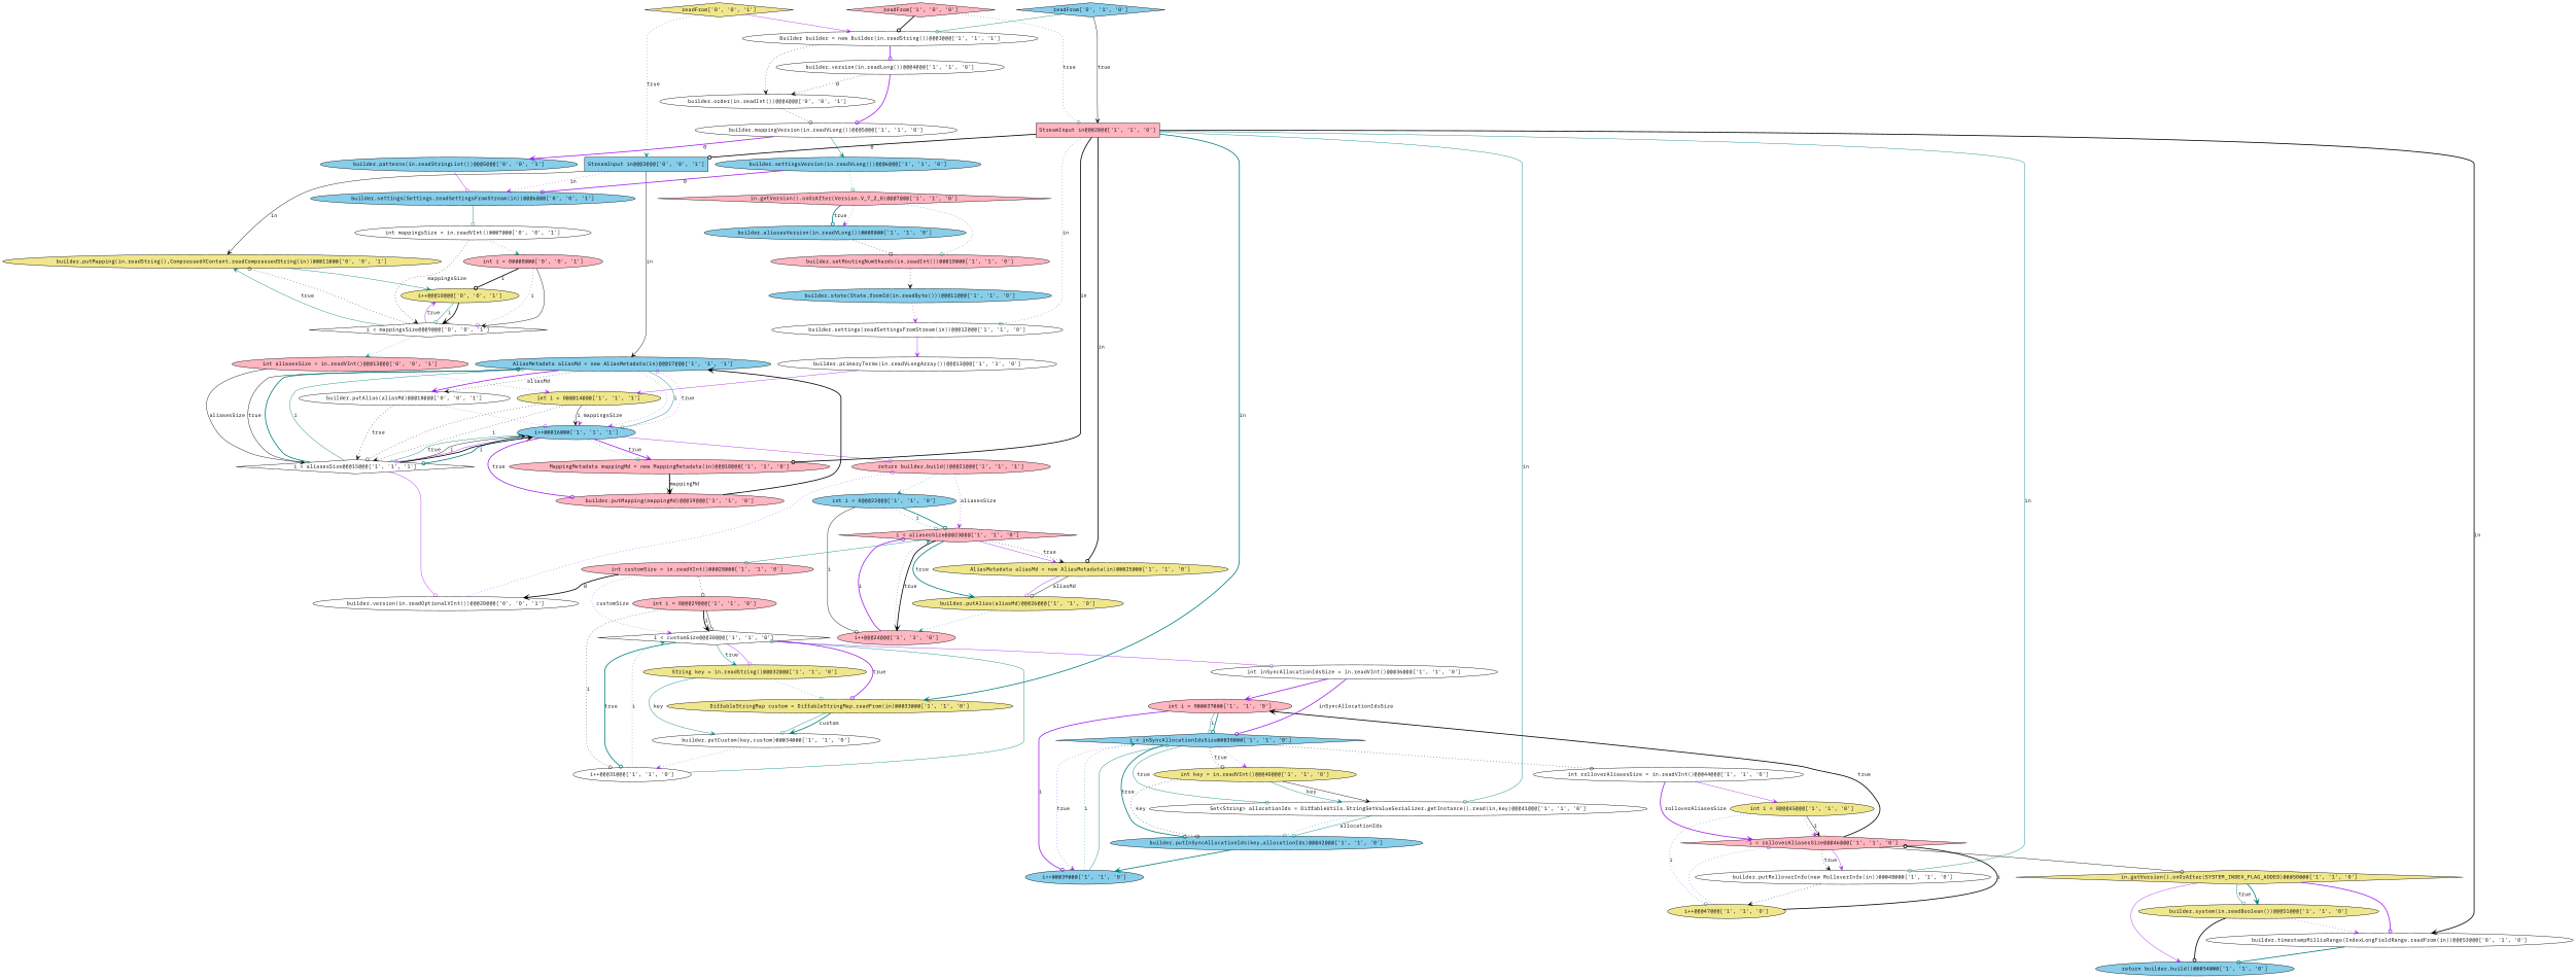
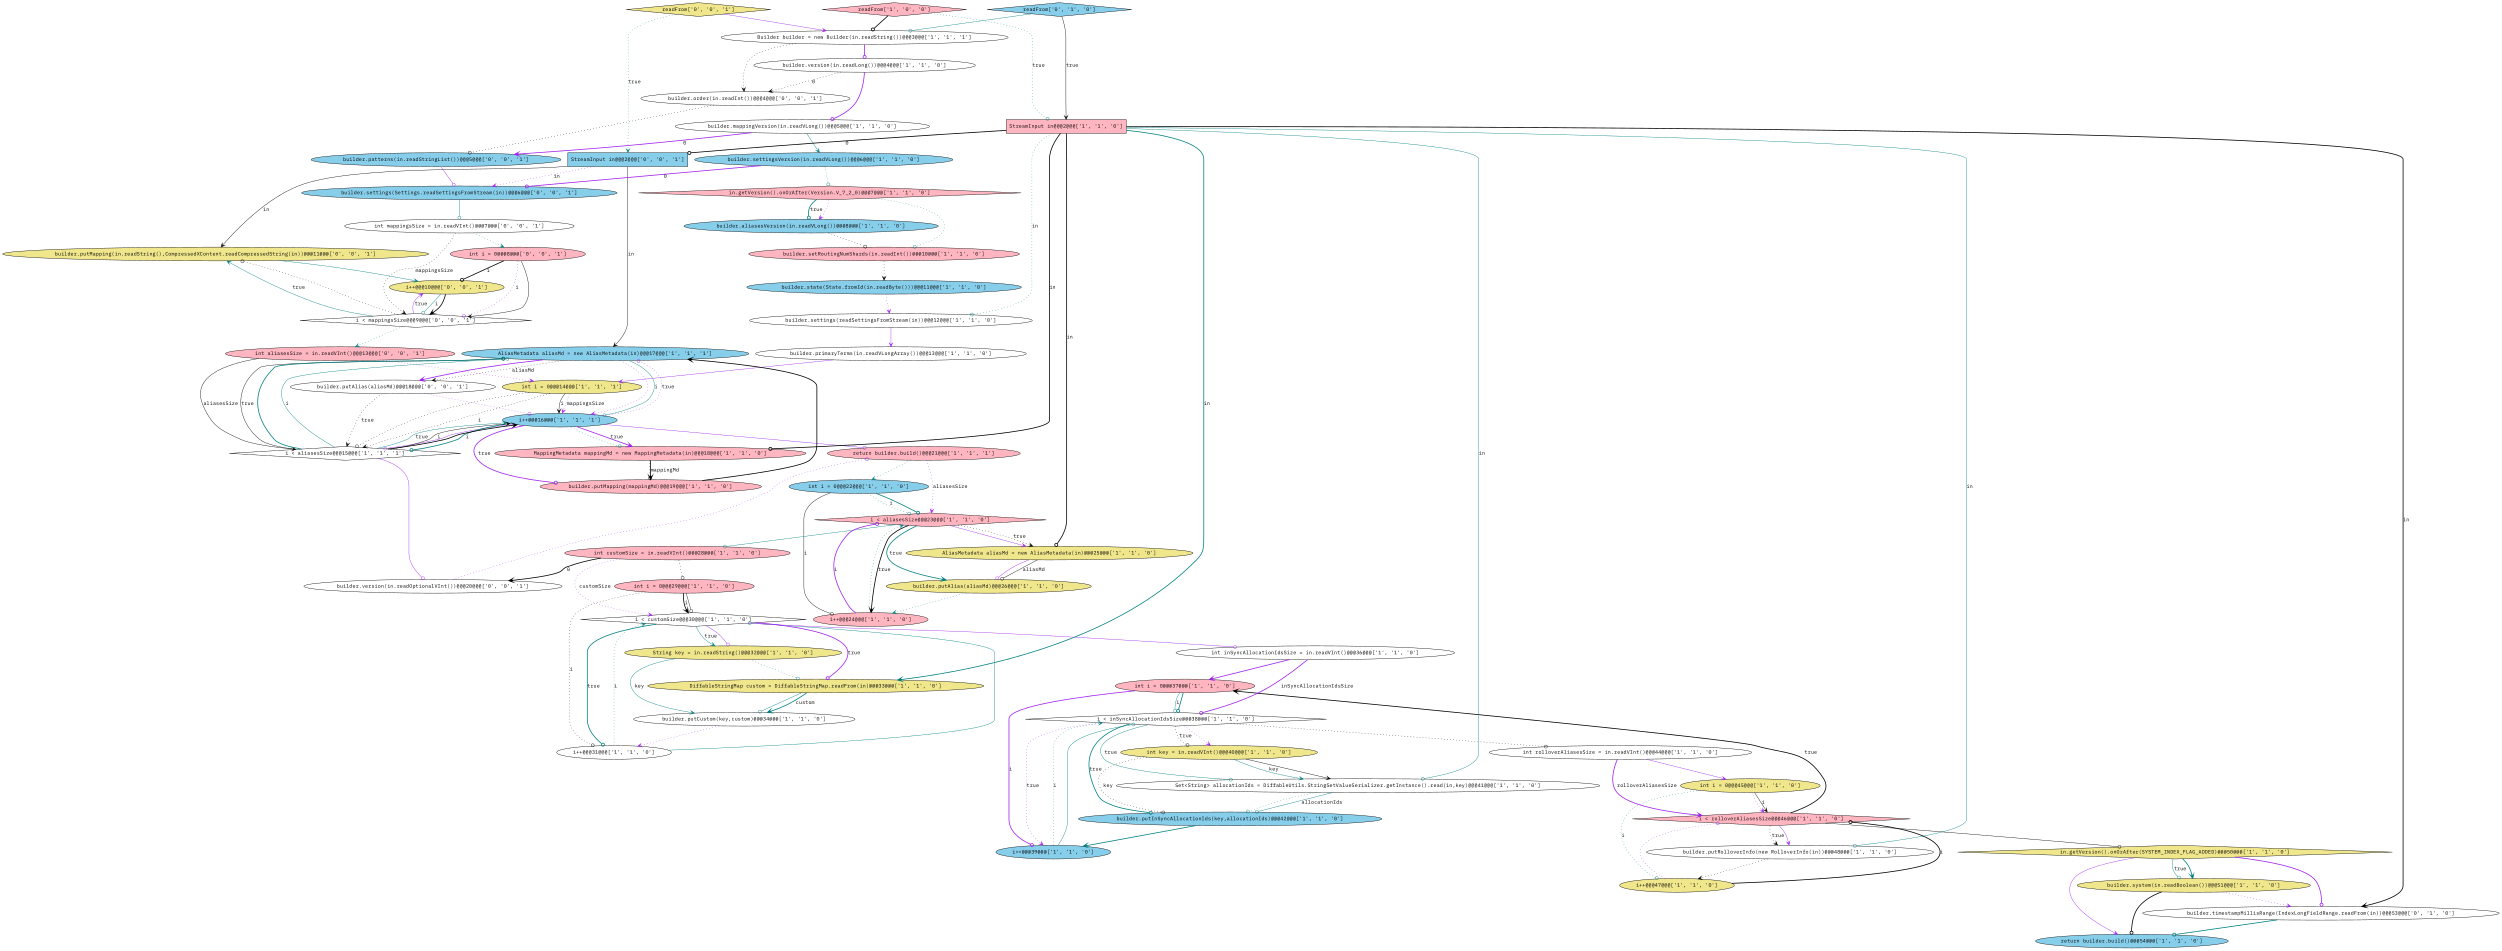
  digraph {
    fontname="IBM Plex Mono"
    node [fillcolor=white fontname="IBM Plex Mono" shape=ellipse style=filled]
    edge [arrowhead=odot color=teal fontname="IBM Plex Mono" style=dotted]
    n1 [fillcolor=skyblue label="StreamInput in@@@2@@@['0', '0', '1']" shape=box]
    n2 [fillcolor=skyblue label="AliasMetadata aliasMd = new AliasMetadata(in)@@@17@@@['1', '1', '1']"]
    n3 [fillcolor=khaki label="builder.putMapping(in.readString(),CompressedXContent.readCompressedString(in))@@@11@@@['0', '0', '1']"]
    n4 [fillcolor=skyblue label="builder.settings(Settings.readSettingsFromStream(in))@@@6@@@['0', '0', '1']"]
    n5 [fillcolor=skyblue label="i++@@@16@@@['1', '1', '1']"]
    n6 [label="builder.putAlias(aliasMd)@@@18@@@['0', '0', '1']"]
    n7 [fillcolor=khaki label="i++@@@10@@@['0', '0', '1']"]
    n8 [label="int mappingsSize = in.readVInt()@@@7@@@['0', '0', '1']"]
    n9 [fillcolor=skyblue label="return builder.build()@@@54@@@['1', '1', '0']"]
    n10 [fillcolor=lightpink label="int i = 0@@@8@@@['0', '0', '1']"]
    n11 [label="i < mappingsSize@@@9@@@['0', '0', '1']" shape=diamond]
    n12 [fillcolor=lightpink label="int aliasesSize = in.readVInt()@@@13@@@['0', '0', '1']"]
    n13 [label="Builder builder = new Builder(in.readString())@@@3@@@['1', '1', '1']"]
    n14 [label="builder.order(in.readInt())@@@4@@@['0', '0', '1']"]
    n15 [label="builder.version(in.readLong())@@@4@@@['1', '1', '0']"]
    n16 [fillcolor=skyblue label="builder.patterns(in.readStringList())@@@5@@@['0', '0', '1']"]
    n17 [label="builder.mappingVersion(in.readVLong())@@@5@@@['1', '1', '0']"]
    n18 [label="builder.settings(readSettingsFromStream(in))@@@12@@@['1', '1', '0']"]
    n19 [label="builder.primaryTerms(in.readVLongArray())@@@13@@@['1', '1', '0']"]
    n20 [fillcolor=khaki label="int i = 0@@@14@@@['1', '1', '1']"]
    n21 [fillcolor=khaki label="String key = in.readString()@@@32@@@['1', '1', '0']"]
    n22 [label="builder.putCustom(key,custom)@@@34@@@['1', '1', '0']"]
    n23 [fillcolor=khaki label="DiffableStringMap custom = DiffableStringMap.readFrom(in)@@@33@@@['1', '1', '0']"]
    n24 [label="i++@@@31@@@['1', '1', '0']"]
    n25 [fillcolor=lightpink label="int i = 0@@@37@@@['1', '1', '0']"]
-   n26 [fillcolor=skyblue label="i < inSyncAllocationIdsSize@@@38@@@['1', '1', '0']" shape=diamond]
+   n26 [label="i < inSyncAllocationIdsSize@@@38@@@['1', '1', '0']" shape=diamond]
    n27 [fillcolor=skyblue label="i++@@@39@@@['1', '1', '0']"]
    n28 [fillcolor=khaki label="int key = in.readVInt()@@@40@@@['1', '1', '0']"]
    n29 [label="int rolloverAliasesSize = in.readVInt()@@@44@@@['1', '1', '0']"]
    n30 [fillcolor=skyblue label="builder.putInSyncAllocationIds(key,allocationIds)@@@42@@@['1', '1', '0']"]
    n31 [label="Set<String> allocationIds = DiffableUtils.StringSetValueSerializer.getInstance().read(in,key)@@@41@@@['1', '1', '0']"]
    n32 [fillcolor=lightpink label="return builder.build()@@@21@@@['1', '1', '1']"]
    n33 [fillcolor=skyblue label="int i = 0@@@22@@@['1', '1', '0']"]
    n34 [fillcolor=lightpink label="i < aliasesSize@@@23@@@['1', '1', '0']" shape=diamond]
    n35 [fillcolor=lightpink label="i++@@@24@@@['1', '1', '0']"]
    n36 [fillcolor=lightpink label="int customSize = in.readVInt()@@@28@@@['1', '1', '0']"]
    n37 [fillcolor=khaki label="AliasMetadata aliasMd = new AliasMetadata(in)@@@25@@@['1', '1', '0']"]
    n38 [fillcolor=khaki label="builder.putAlias(aliasMd)@@@26@@@['1', '1', '0']"]
    n39 [label="i < aliasesSize@@@15@@@['1', '1', '1']" shape=diamond]
    n40 [fillcolor=lightpink label="MappingMetadata mappingMd = new MappingMetadata(in)@@@18@@@['1', '1', '0']"]
    n41 [fillcolor=lightpink label="builder.putMapping(mappingMd)@@@19@@@['1', '1', '0']"]
    n42 [label="i < customSize@@@30@@@['1', '1', '0']" shape=diamond]
    n43 [label="builder.putRolloverInfo(new RolloverInfo(in))@@@48@@@['1', '1', '0']"]
    n44 [fillcolor=khaki label="i++@@@47@@@['1', '1', '0']"]
    n45 [fillcolor=lightpink label="i < rolloverAliasesSize@@@46@@@['1', '1', '0']" shape=diamond]
    n46 [fillcolor=skyblue label="builder.aliasesVersion(in.readVLong())@@@8@@@['1', '1', '0']"]
    n47 [fillcolor=lightpink label="builder.setRoutingNumShards(in.readInt())@@@10@@@['1', '1', '0']"]
    n48 [fillcolor=skyblue label="builder.state(State.fromId(in.readByte()))@@@11@@@['1', '1', '0']"]
    n49 [label="builder.version(in.readOptionalVInt())@@@20@@@['0', '0', '1']"]
    n50 [fillcolor=lightpink label="int i = 0@@@29@@@['1', '1', '0']"]
    n51 [label="int inSyncAllocationIdsSize = in.readVInt()@@@36@@@['1', '1', '0']"]
    n52 [fillcolor=khaki label="int i = 0@@@45@@@['1', '1', '0']"]
    n53 [fillcolor=khaki label="in.getVersion().onOrAfter(SYSTEM_INDEX_FLAG_ADDED)@@@50@@@['1', '1', '0']" shape=diamond]
    n54 [label="builder.timestampMillisRange(IndexLongFieldRange.readFrom(in))@@@53@@@['0', '1', '0']"]
    n55 [fillcolor=lightpink label="readFrom['1', '0', '0']" shape=diamond]
    n56 [fillcolor=lightpink label="StreamInput in@@@2@@@['1', '1', '0']" shape=box]
    n57 [fillcolor=khaki label="builder.system(in.readBoolean())@@@51@@@['1', '1', '0']"]
    n58 [fillcolor=lightpink label="in.getVersion().onOrAfter(Version.V_7_2_0)@@@7@@@['1', '1', '0']" shape=diamond]
    n59 [fillcolor=skyblue label="builder.settingsVersion(in.readVLong())@@@6@@@['1', '1', '0']"]
    n60 [fillcolor=skyblue label="readFrom['0', '1', '0']" shape=diamond]
    n61 [fillcolor=khaki label="readFrom['0', '0', '1']" shape=diamond]
    n1 -> n2 [arrowhead=vee color=black label=in style=solid]
    n1 -> n3 [arrowhead=vee color=black label=in style=solid]
    n1 -> n4 [arrowhead=vee color=purple label=in]
    n2 -> n5 [arrowhead=vee color=purple]
    n2 -> n5 [label=i style=solid]
    n2 -> n6 [arrowhead=vee color=black label=aliasMd]
    n2 -> n6 [arrowhead=vee color=purple style=bold]
    n3 -> n7 [arrowhead=vee style=solid]
    n4 -> n8 [style=solid]
    n5 -> n2 [color=purple label=true]
    n5 -> n32 [color=purple style=solid]
    n5 -> n39 [color=purple style=solid]
    n5 -> n39 [label=i style=bold]
    n5 -> n40 [arrowhead=vee color=purple label=true style=bold]
    n5 -> n40
    n5 -> n41 [color=purple label=true style=bold]
    n6 -> n5 [color=purple]
    n6 -> n39 [arrowhead=vee color=black label=true]
    n7 -> n11 [label=i style=solid]
    n7 -> n11 [arrowhead=vee color=black style=bold]
    n8 -> n10 [arrowhead=vee]
    n8 -> n11 [arrowhead=vee color=black label=mappingsSize]
    n10 -> n7 [color=black label=i style=bold]
    n10 -> n11 [arrowhead=vee color=black style=solid]
    n10 -> n11 [color=purple label=i]
    n11 -> n3 [arrowhead=vee label=true style=solid]
    n11 -> n3 [color=black]
    n11 -> n7 [arrowhead=vee color=purple label=true style=solid]
    n11 -> n12 [arrowhead=vee]
    n12 -> n20 [arrowhead=vee color=purple]
    n12 -> n39 [arrowhead=vee color=black label=aliasesSize style=solid]
    n13 -> n14 [arrowhead=vee color=black]
    n13 -> n15 [color=purple style=bold]
-   n14 -> n17 [color=black]
+   n14 -> n16 [color=black]
    n15 -> n14 [arrowhead=vee color=black label=0]
    n15 -> n17 [color=purple style=bold]
    n16 -> n4 [color=purple style=solid]
    n17 -> n16 [arrowhead=vee color=purple label=0 style=bold]
    n17 -> n59 [arrowhead=vee style=solid]
    n18 -> n19 [arrowhead=vee color=purple style=solid]
    n19 -> n20 [arrowhead=vee color=purple style=solid]
    n20 -> n5 [arrowhead=vee color=purple label=mappingsSize]
    n20 -> n5 [arrowhead=vee color=black label=i style=solid]
    n20 -> n39 [arrowhead=vee color=black label=i]
    n20 -> n39 [color=black]
    n21 -> n22 [arrowhead=vee label=key style=solid]
    n21 -> n23
    n22 -> n24 [arrowhead=vee color=purple]
    n23 -> n22 [style=solid]
    n23 -> n22 [arrowhead=vee label=custom style=bold]
    n24 -> n42 [style=solid]
    n24 -> n42 [arrowhead=vee label=i]
    n25 -> n26 [label=i style=solid]
    n25 -> n26 [style=bold]
    n25 -> n27 [color=purple label=i style=bold]
    n26 -> n27 [arrowhead=vee color=purple label=true]
    n26 -> n28 [arrowhead=vee color=purple]
    n26 -> n28 [color=black label=true]
    n26 -> n29 [color=black]
    n26 -> n30 [label=true style=bold]
    n26 -> n31 [label=true style=solid]
    n27 -> n26 [arrowhead=vee label=i]
    n27 -> n26 [style=solid]
    n28 -> n30 [color=black label=key]
    n28 -> n31 [arrowhead=vee color=black style=solid]
    n28 -> n31 [arrowhead=vee label=key style=solid]
    n29 -> n45 [arrowhead=vee color=purple label=rolloverAliasesSize style=bold]
    n29 -> n52 [arrowhead=vee color=purple style=solid]
    n30 -> n27 [arrowhead=vee style=bold]
    n31 -> n30 [label=allocationIds style=solid]
    n31 -> n30
    n32 -> n33 [arrowhead=vee]
    n32 -> n34 [arrowhead=vee color=purple label=aliasesSize]
    n33 -> n34 [label=i]
    n33 -> n34 [style=bold]
    n33 -> n35 [color=black label=i style=solid]
    n34 -> n35 [arrowhead=vee color=black label=true style=bold]
    n34 -> n36 [style=solid]
    n34 -> n37 [arrowhead=vee color=purple style=solid]
    n34 -> n37 [arrowhead=vee color=black label=true]
    n34 -> n38 [arrowhead=vee label=true style=bold]
    n35 -> n34 [color=purple label=i style=bold]
    n35 -> n34 [arrowhead=vee]
    n36 -> n42 [arrowhead=vee color=purple label=customSize]
    n36 -> n49 [arrowhead=vee color=black label=0 style=bold]
    n36 -> n50 [color=black]
    n37 -> n38 [color=black label=aliasMd style=solid]
    n37 -> n38 [color=purple style=solid]
    n38 -> n35 [arrowhead=vee]
    n39 -> n2 [color=black label=true style=solid]
    n39 -> n2 [style=bold]
    n39 -> n2 [label=i style=solid]
    n39 -> n5 [arrowhead=vee label=true style=solid]
    n39 -> n5 [arrowhead=vee color=black label=i style=solid]
    n39 -> n5 [arrowhead=vee color=black style=bold]
    n39 -> n49 [color=purple style=solid]
    n40 -> n41 [arrowhead=vee color=black label=mappingMd style=bold]
    n40 -> n41 [color=black]
    n41 -> n2 [arrowhead=vee color=black style=bold]
    n42 -> n21 [arrowhead=vee label=true style=solid]
    n42 -> n21 [color=purple style=solid]
    n42 -> n23 [color=purple label=true style=bold]
    n42 -> n24 [label=true style=bold]
    n42 -> n51 [color=purple style=solid]
    n43 -> n44 [arrowhead=vee color=black]
    n44 -> n45 [color=black label=i style=bold]
    n44 -> n45 [color=purple]
    n45 -> n25 [arrowhead=vee color=black label=true style=bold]
    n45 -> n43 [arrowhead=vee color=black label=true]
    n45 -> n43 [arrowhead=vee color=purple style=solid]
    n45 -> n53 [color=black style=solid]
    n46 -> n47 [color=black]
    n47 -> n48 [arrowhead=vee color=black]
    n48 -> n18 [arrowhead=vee color=purple]
    n49 -> n32 [color=purple]
    n50 -> n24 [color=black label=i]
    n50 -> n42 [color=black style=solid]
    n50 -> n42 [arrowhead=vee color=black label=i style=bold]
    n51 -> n25 [arrowhead=vee color=purple style=bold]
    n51 -> n26 [color=purple label=inSyncAllocationIdsSize style=bold]
    n52 -> n44 [label=i]
    n52 -> n45 [arrowhead=vee color=black label=i style=solid]
    n52 -> n45 [arrowhead=vee color=purple]
    n53 -> n9 [arrowhead=vee color=purple style=solid]
    n53 -> n54 [color=purple style=bold]
    n53 -> n57 [arrowhead=vee style=bold]
    n53 -> n57 [label=true style=solid]
    n54 -> n9 [style=bold]
    n55 -> n13 [color=black style=bold]
    n55 -> n56 [label=true]
    n56 -> n1 [color=black label=0 style=bold]
    n56 -> n18 [label=in]
    n56 -> n23 [arrowhead=vee label=in style=bold]
    n56 -> n31 [label=in style=solid]
    n56 -> n37 [color=black label=in style=bold]
    n56 -> n40 [color=black label=in style=bold]
    n56 -> n43 [label=in style=solid]
    n56 -> n54 [arrowhead=vee color=black label=in style=bold]
    n57 -> n9 [color=black style=bold]
    n57 -> n54 [arrowhead=vee color=purple]
    n58 -> n46 [arrowhead=vee color=purple]
    n58 -> n46 [label=true style=bold]
    n58 -> n47
    n59 -> n4 [color=purple label=0 style=bold]
    n59 -> n58
    n60 -> n13 [style=solid]
    n60 -> n56 [arrowhead=vee color=black label=true style=solid]
    n61 -> n1 [arrowhead=vee label=true]
    n61 -> n13 [arrowhead=vee color=purple style=solid]
  }
